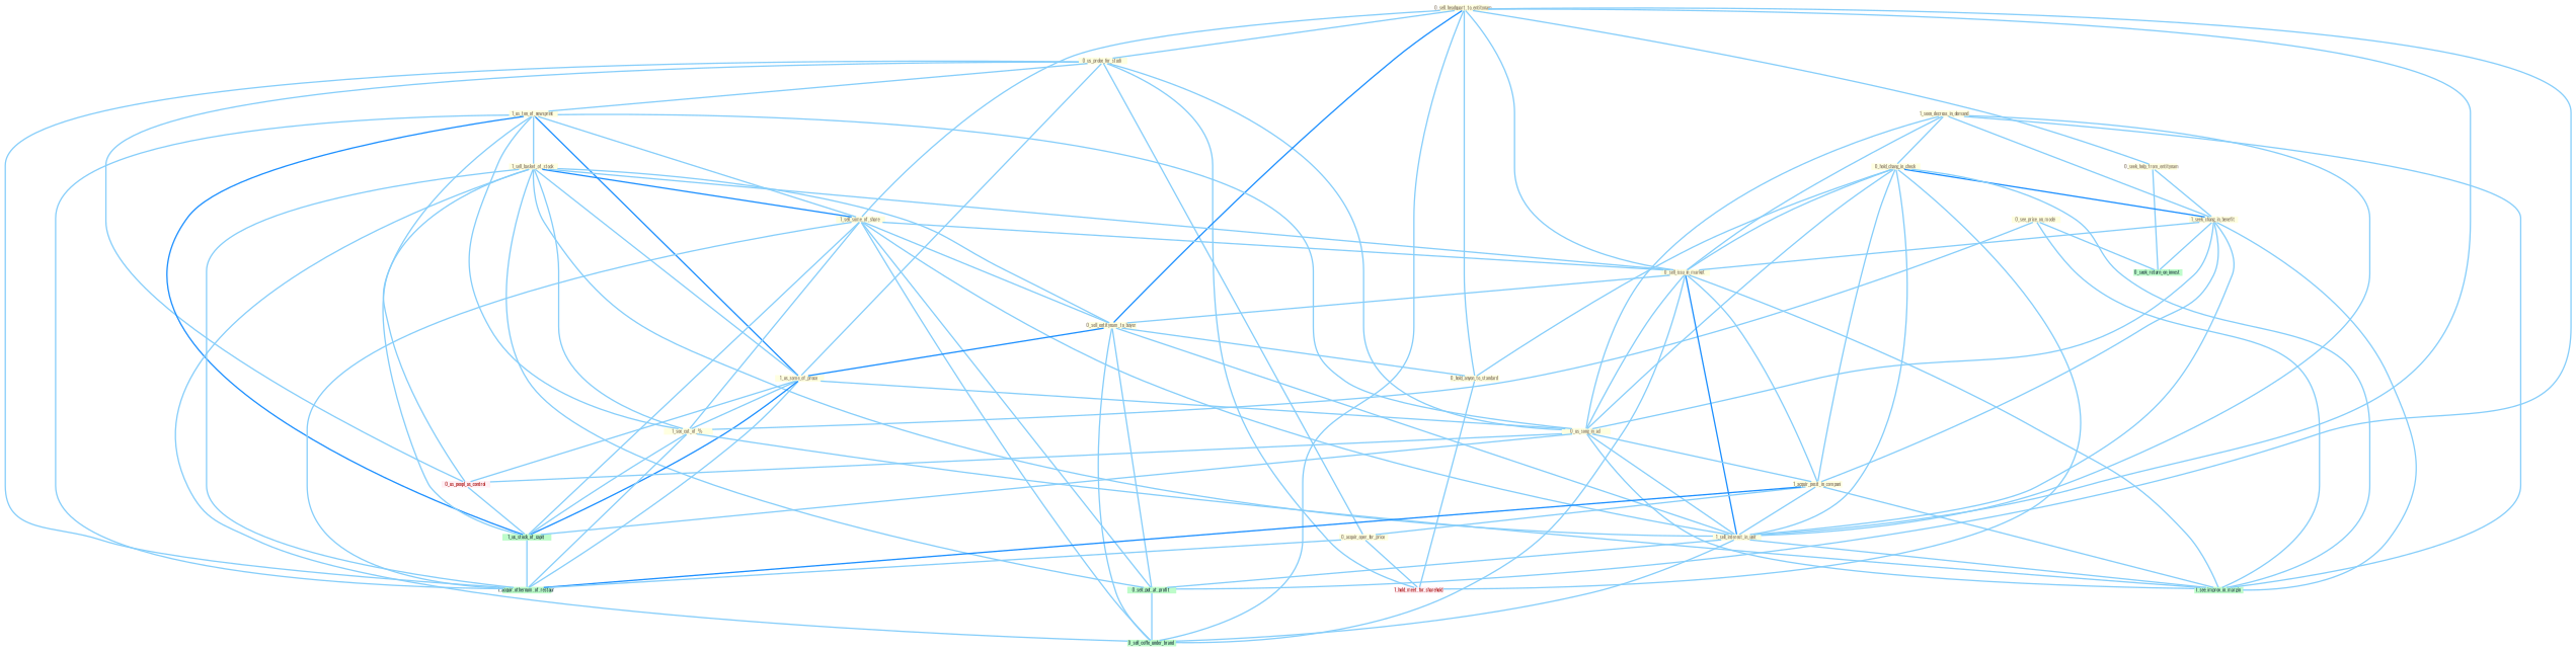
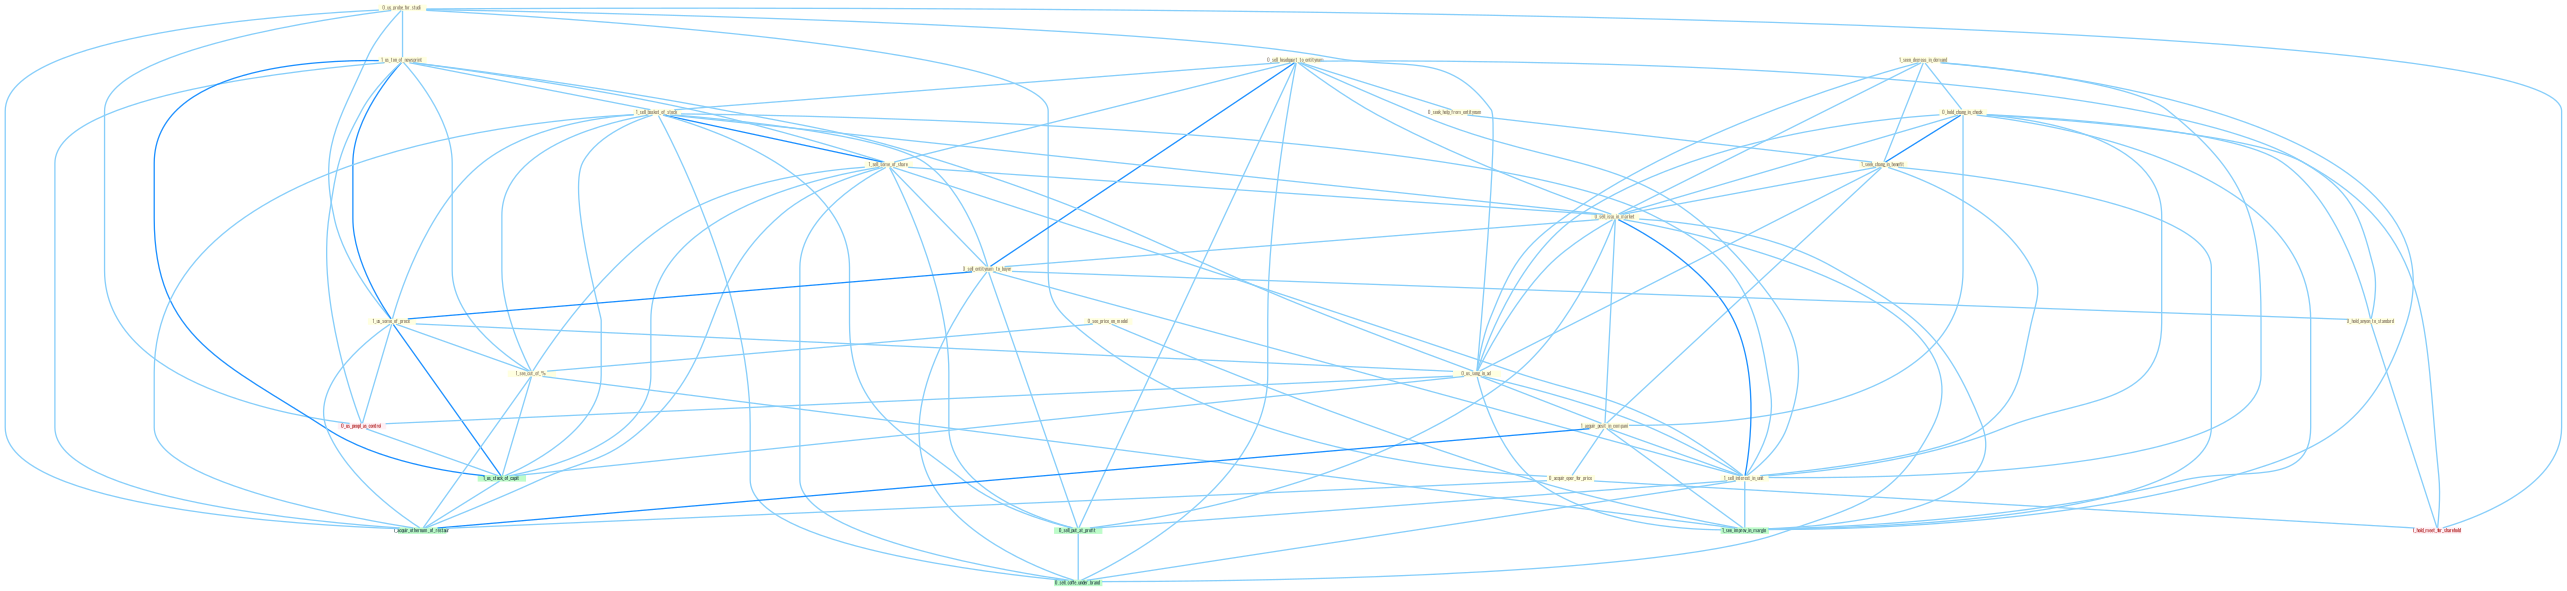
  graph {
    fontname=Oswald
    node [color="#ffffe0" fixedsize=true fontcolor="#8b7d6b" fontname=Oswald fontsize=4 shape=polygon style=filled]
    edge [color="#87cefa" fontname=Oswald w=1]
    "0_us_probe_for_studi " [height=.06 width=.5]
    "0_sell_headquart_to_entitynam " [height=.06 width=.5]
    "1_us_ton_of_newsprint " [height=.06 width=.5]
    "0_seek_help_from_entitynam " [height=.06 width=.5]
    "1_sell_basket_of_stock " [height=.06 width=.5]
    "1_sell_some_of_share " [height=.06 width=.5]
    "1_us_some_of_proce " [height=.06 width=.5]
    "1_seen_decreas_in_demand " [height=.06 width=.5]
    "0_hold_chang_in_check " [height=.06 width=.5]
    "0_see_price_on_model " [height=.06 width=.5]
    "1_seek_chang_in_benefit " [height=.06 width=.5]
    "1_see_cut_of_% " [height=.06 width=.5]
    "0_sell_issu_in_market " [height=.06 width=.5]
    "0_sell_entitynam_to_buyer " [height=.06 width=.5]
    "0_us_song_in_ad " [height=.06 width=.5]
    "0_hold_anyon_to_standard " [height=.06 width=.5]
    "1_acquir_posit_in_compani " [height=.06 width=.5]
    "0_acquir_oper_for_price " [height=.06 width=.5]
    "1_sell_interest_in_unit " [height=.06 width=.5]
    "0_us_peopl_as_control " [color="#fff0f5" fontcolor="#b22222" height=.06 width=.5]
    "1_hold_meet_for_sharehold " [color="#fff0f5" fontcolor="#b22222" height=.06 width=.5]
    "1_acquir_othernum_of_restaur " [color="#BDFCC9" fontcolor="#2f4f4f" height=.06 width=.5]
    "0_sell_put_at_profit " [color="#BDFCC9" fontcolor="#2f4f4f" height=.06 width=.5]
    "0_sell_coffe_under_brand " [color="#BDFCC9" fontcolor="#2f4f4f" height=.06 width=.5]
    "1_us_stock_of_capit " [color="#BDFCC9" fontcolor="#2f4f4f" height=.06 width=.5]
-   "0_seek_return_on_invest " [color="#BDFCC9" fontcolor="#2f4f4f" height=.06 width=.5]
    "1_see_improv_in_margin " [color="#BDFCC9" fontcolor="#2f4f4f" height=.06 width=.5]
    subgraph sub_1 {
      "0_us_probe_for_studi "
      "0_sell_headquart_to_entitynam "
      "1_us_ton_of_newsprint "
      "0_seek_help_from_entitynam "
      "1_sell_basket_of_stock "
      "1_sell_some_of_share "
      "1_us_some_of_proce "
      "1_seen_decreas_in_demand "
      "0_hold_chang_in_check "
      "0_see_price_on_model "
      "1_seek_chang_in_benefit "
      "1_see_cut_of_% "
      "0_sell_issu_in_market "
      "0_sell_entitynam_to_buyer "
      "0_us_song_in_ad "
      "0_hold_anyon_to_standard "
      "1_acquir_posit_in_compani "
      "0_acquir_oper_for_price "
      "1_sell_interest_in_unit "
    }
    subgraph sub_2 {
      "0_us_peopl_as_control "
      "1_hold_meet_for_sharehold "
    }
    "0_us_probe_for_studi " -- "1_us_ton_of_newsprint "
    "0_us_probe_for_studi " -- "1_us_some_of_proce "
    "0_us_probe_for_studi " -- "0_us_song_in_ad "
    "0_us_probe_for_studi " -- "0_acquir_oper_for_price "
    "0_us_probe_for_studi " -- "0_us_peopl_as_control "
    "0_us_probe_for_studi " -- "1_hold_meet_for_sharehold "
    "0_us_probe_for_studi " -- "1_acquir_othernum_of_restaur "
    "0_sell_headquart_to_entitynam " -- "0_seek_help_from_entitynam "
-   "0_sell_headquart_to_entitynam " -- "0_us_probe_for_studi "
+   "0_sell_headquart_to_entitynam " -- "1_sell_basket_of_stock "
    "0_sell_headquart_to_entitynam " -- "1_sell_some_of_share "
    "0_sell_headquart_to_entitynam " -- "0_sell_issu_in_market "
    "0_sell_headquart_to_entitynam " -- "0_sell_entitynam_to_buyer " [color="#1e90ff" w=2]
    "0_sell_headquart_to_entitynam " -- "0_hold_anyon_to_standard "
    "0_sell_headquart_to_entitynam " -- "1_sell_interest_in_unit "
    "0_sell_headquart_to_entitynam " -- "0_sell_put_at_profit "
    "0_sell_headquart_to_entitynam " -- "0_sell_coffe_under_brand "
    "1_us_ton_of_newsprint " -- "1_sell_basket_of_stock "
    "1_us_ton_of_newsprint " -- "1_sell_some_of_share "
    "1_us_ton_of_newsprint " -- "1_us_some_of_proce " [color="#1e90ff" w=2]
    "1_us_ton_of_newsprint " -- "1_see_cut_of_% "
    "1_us_ton_of_newsprint " -- "0_us_song_in_ad "
    "1_us_ton_of_newsprint " -- "0_us_peopl_as_control "
    "1_us_ton_of_newsprint " -- "1_acquir_othernum_of_restaur "
    "1_us_ton_of_newsprint " -- "1_us_stock_of_capit " [color="#1e90ff" w=2]
    "0_seek_help_from_entitynam " -- "1_seek_chang_in_benefit "
-   "0_seek_help_from_entitynam " -- "0_seek_return_on_invest "
    "1_sell_basket_of_stock " -- "1_sell_some_of_share " [color="#1e90ff" w=2]
    "1_sell_basket_of_stock " -- "1_us_some_of_proce "
    "1_sell_basket_of_stock " -- "1_see_cut_of_% "
    "1_sell_basket_of_stock " -- "0_sell_issu_in_market "
    "1_sell_basket_of_stock " -- "0_sell_entitynam_to_buyer "
    "1_sell_basket_of_stock " -- "1_sell_interest_in_unit "
    "1_sell_basket_of_stock " -- "1_acquir_othernum_of_restaur "
    "1_sell_basket_of_stock " -- "0_sell_put_at_profit "
    "1_sell_basket_of_stock " -- "0_sell_coffe_under_brand "
    "1_sell_basket_of_stock " -- "1_us_stock_of_capit "
    "1_sell_some_of_share " -- "1_see_cut_of_% "
    "1_sell_some_of_share " -- "0_sell_issu_in_market "
    "1_sell_some_of_share " -- "0_sell_entitynam_to_buyer "
    "1_sell_some_of_share " -- "1_sell_interest_in_unit "
    "1_sell_some_of_share " -- "1_acquir_othernum_of_restaur "
    "1_sell_some_of_share " -- "0_sell_put_at_profit "
    "1_sell_some_of_share " -- "0_sell_coffe_under_brand "
    "1_sell_some_of_share " -- "1_us_stock_of_capit "
    "1_us_some_of_proce " -- "1_see_cut_of_% "
    "1_us_some_of_proce " -- "0_us_song_in_ad "
    "1_us_some_of_proce " -- "0_us_peopl_as_control "
    "1_us_some_of_proce " -- "1_acquir_othernum_of_restaur "
    "1_us_some_of_proce " -- "1_us_stock_of_capit " [color="#1e90ff" w=2]
    "1_seen_decreas_in_demand " -- "0_hold_chang_in_check "
    "1_seen_decreas_in_demand " -- "1_seek_chang_in_benefit "
    "1_seen_decreas_in_demand " -- "0_sell_issu_in_market "
    "1_seen_decreas_in_demand " -- "0_us_song_in_ad "
    "1_seen_decreas_in_demand " -- "1_sell_interest_in_unit "
    "1_seen_decreas_in_demand " -- "1_see_improv_in_margin "
    "0_hold_chang_in_check " -- "1_seek_chang_in_benefit " [color="#1e90ff" w=2]
    "0_hold_chang_in_check " -- "0_sell_issu_in_market "
    "0_hold_chang_in_check " -- "0_us_song_in_ad "
    "0_hold_chang_in_check " -- "0_hold_anyon_to_standard "
    "0_hold_chang_in_check " -- "1_acquir_posit_in_compani "
    "0_hold_chang_in_check " -- "1_sell_interest_in_unit "
    "0_hold_chang_in_check " -- "1_hold_meet_for_sharehold "
    "0_hold_chang_in_check " -- "1_see_improv_in_margin "
    "0_see_price_on_model " -- "1_see_cut_of_% "
-   "0_see_price_on_model " -- "0_seek_return_on_invest "
    "0_see_price_on_model " -- "1_see_improv_in_margin "
    "1_seek_chang_in_benefit " -- "0_sell_issu_in_market "
    "1_seek_chang_in_benefit " -- "0_us_song_in_ad "
    "1_seek_chang_in_benefit " -- "1_acquir_posit_in_compani "
    "1_seek_chang_in_benefit " -- "1_sell_interest_in_unit "
-   "1_seek_chang_in_benefit " -- "0_seek_return_on_invest "
    "1_seek_chang_in_benefit " -- "1_see_improv_in_margin "
    "1_see_cut_of_% " -- "1_acquir_othernum_of_restaur "
    "1_see_cut_of_% " -- "1_us_stock_of_capit "
    "1_see_cut_of_% " -- "1_see_improv_in_margin "
    "0_sell_issu_in_market " -- "0_sell_entitynam_to_buyer "
    "0_sell_issu_in_market " -- "0_us_song_in_ad "
    "0_sell_issu_in_market " -- "1_acquir_posit_in_compani "
    "0_sell_issu_in_market " -- "1_sell_interest_in_unit " [color="#1e90ff" w=2]
+   "0_sell_issu_in_market " -- "0_sell_put_at_profit "
    "0_sell_issu_in_market " -- "0_sell_coffe_under_brand "
    "0_sell_issu_in_market " -- "1_see_improv_in_margin "
    "0_sell_entitynam_to_buyer " -- "1_us_some_of_proce " [color="#1e90ff" w=2]
    "0_sell_entitynam_to_buyer " -- "0_hold_anyon_to_standard "
    "0_sell_entitynam_to_buyer " -- "1_sell_interest_in_unit "
    "0_sell_entitynam_to_buyer " -- "0_sell_put_at_profit "
    "0_sell_entitynam_to_buyer " -- "0_sell_coffe_under_brand "
    "0_us_song_in_ad " -- "1_acquir_posit_in_compani "
    "0_us_song_in_ad " -- "1_sell_interest_in_unit "
    "0_us_song_in_ad " -- "0_us_peopl_as_control "
    "0_us_song_in_ad " -- "1_us_stock_of_capit "
    "0_us_song_in_ad " -- "1_see_improv_in_margin "
    "0_hold_anyon_to_standard " -- "1_hold_meet_for_sharehold "
    "1_acquir_posit_in_compani " -- "0_acquir_oper_for_price "
    "1_acquir_posit_in_compani " -- "1_sell_interest_in_unit "
    "1_acquir_posit_in_compani " -- "1_acquir_othernum_of_restaur " [color="#1e90ff"]
    "1_acquir_posit_in_compani " -- "1_see_improv_in_margin "
    "0_acquir_oper_for_price " -- "1_hold_meet_for_sharehold "
    "0_acquir_oper_for_price " -- "1_acquir_othernum_of_restaur "
    "1_sell_interest_in_unit " -- "0_sell_put_at_profit "
    "1_sell_interest_in_unit " -- "0_sell_coffe_under_brand "
    "1_sell_interest_in_unit " -- "1_see_improv_in_margin "
    "0_us_peopl_as_control " -- "1_us_stock_of_capit "
    "0_sell_put_at_profit " -- "0_sell_coffe_under_brand "
    "1_us_stock_of_capit " -- "1_acquir_othernum_of_restaur "
  }
